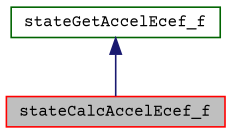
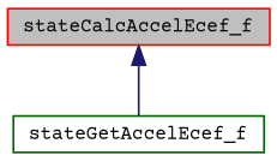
  digraph {
    rankdir=TB
    fontname="Courier Prime"
    node [fontname="Courier Prime" fontsize=10 shape=record style=filled]
    n1 [color=red fillcolor=grey75 fontcolor=black height=0.2 label=stateCalcAccelEcef_f width=0.4]
    n2 [color=darkgreen fillcolor=white height=0.2 label=stateGetAccelEcef_f width=0.4]
-   n2 -> n1 [color=midnightblue dir=back fontname="Courier Prime" fontsize=10 labelfontname=FreeSans labelfontsize=10 style=solid]
+   n1 -> n2 [color=midnightblue dir=back fontname="Courier Prime" fontsize=10 labelfontname=FreeSans labelfontsize=10 style=solid]
  }
